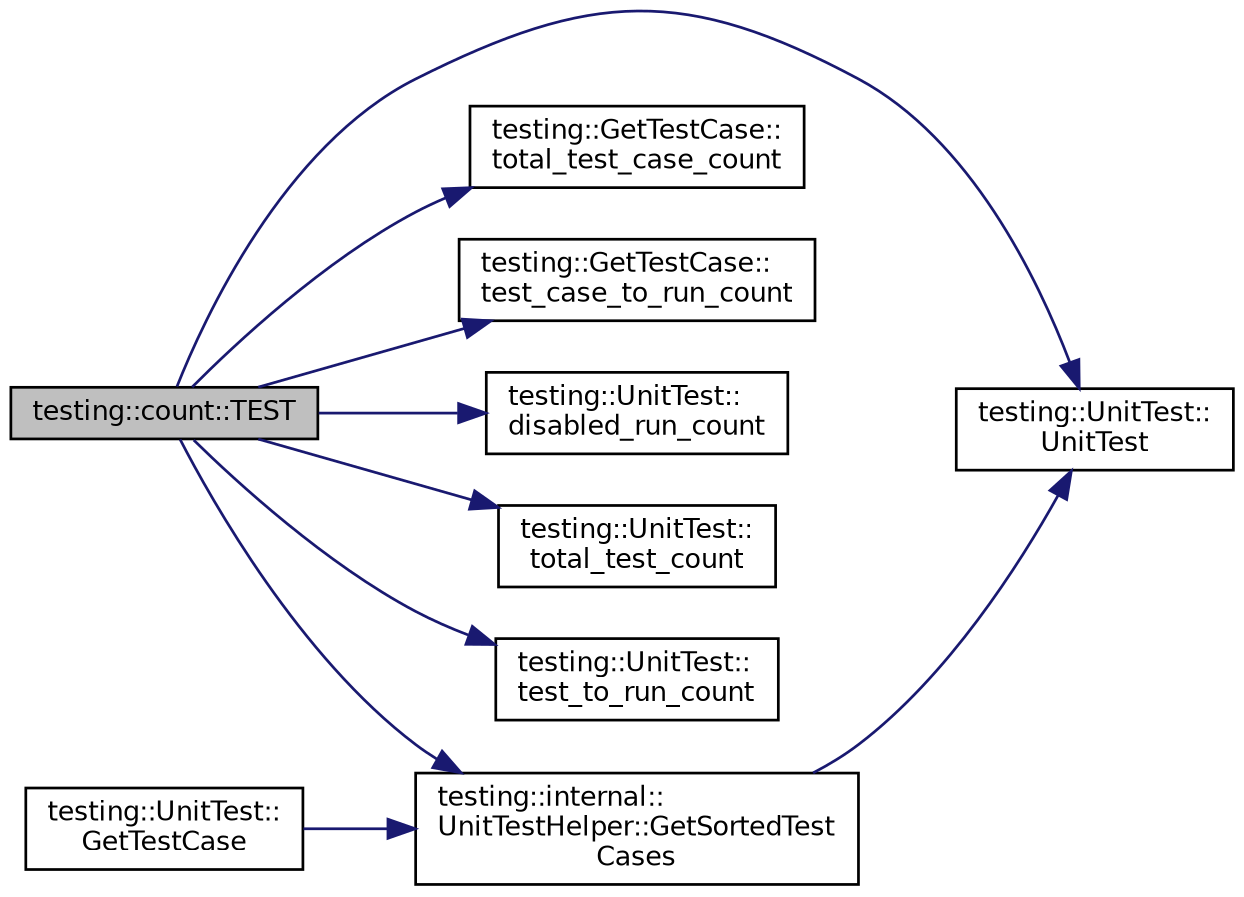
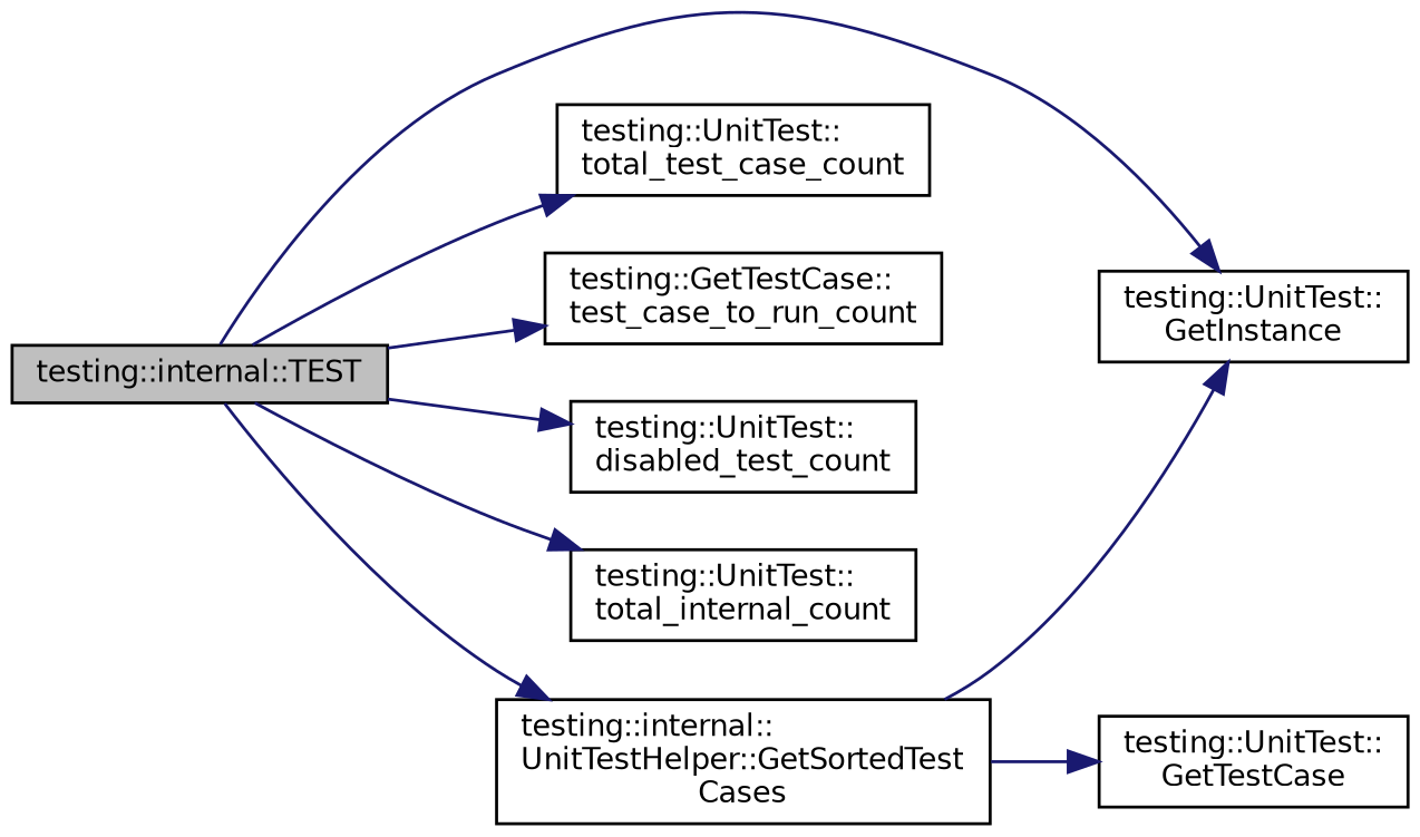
  digraph {
    rankdir=LR
    node [color=black fillcolor=white fontname=Helvetica fontsize=10 shape=record style=filled]
    edge [color=midnightblue fontname=Helvetica fontsize=10 labelfontname=Helvetica labelfontsize=10 style=solid]
-   n1 [fillcolor=grey75 fontcolor=black height=0.2 label="testing::count::TEST" width=0.4]
-   n2 [height=0.2 label="testing::UnitTest::\lUnitTest" width=0.4]
-   n3 [height=0.2 label="testing::GetTestCase::\ltotal_test_case_count" width=0.4]
+   n1 [fillcolor=grey75 fontcolor=black height=0.2 label="testing::internal::TEST" width=0.4]
+   n2 [height=0.2 label="testing::UnitTest::\lGetInstance" width=0.4]
+   n3 [height=0.2 label="testing::UnitTest::\ltotal_test_case_count" width=0.4]
    n4 [height=0.2 label="testing::GetTestCase::\ltest_case_to_run_count" width=0.4]
-   n5 [height=0.2 label="testing::UnitTest::\ldisabled_run_count" width=0.4]
-   n6 [height=0.2 label="testing::UnitTest::\ltotal_test_count" width=0.4]
-   n7 [height=0.2 label="testing::UnitTest::\ltest_to_run_count" width=0.4]
+   n5 [height=0.2 label="testing::UnitTest::\ldisabled_test_count" width=0.4]
+   n6 [height=0.2 label="testing::UnitTest::\ltotal_internal_count" width=0.4]
    n8 [height=0.2 label="testing::internal::\lUnitTestHelper::GetSortedTest\lCases" width=0.4]
    n9 [height=0.2 label="testing::UnitTest::\lGetTestCase" width=0.4]
    n1 -> n2
    n1 -> n3
    n1 -> n4
    n1 -> n5
    n1 -> n6
-   n1 -> n7
    n1 -> n8
    n8 -> n2
-   n9 -> n8
+   n8 -> n9
  }
